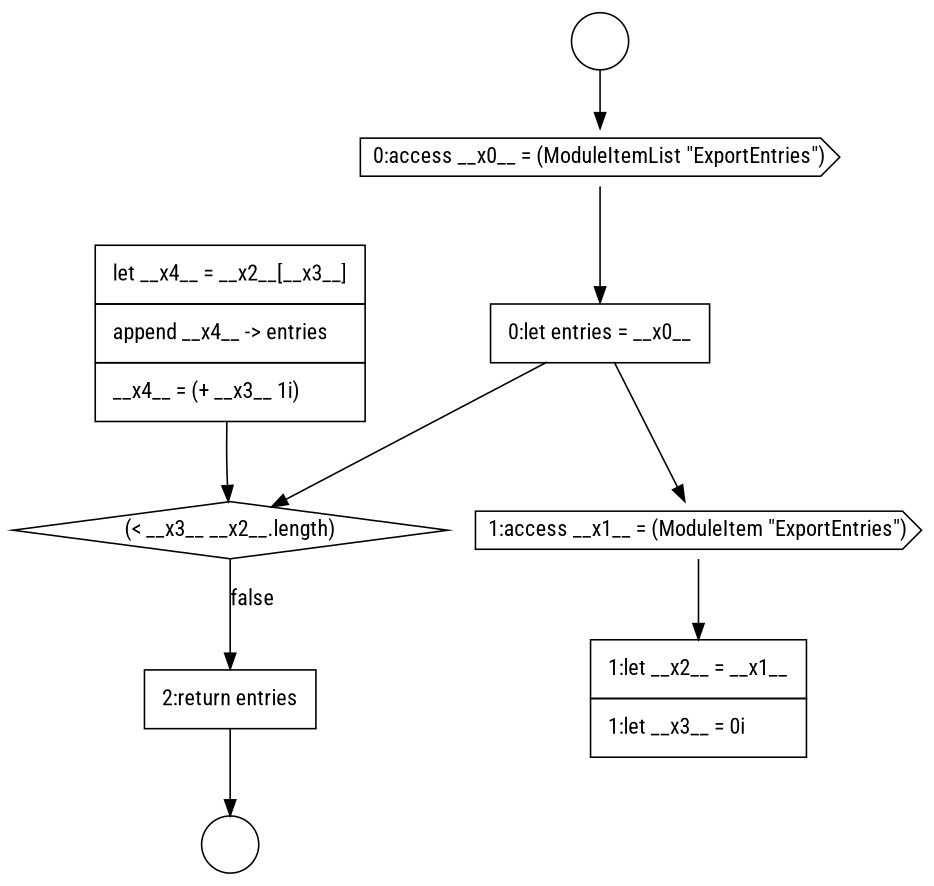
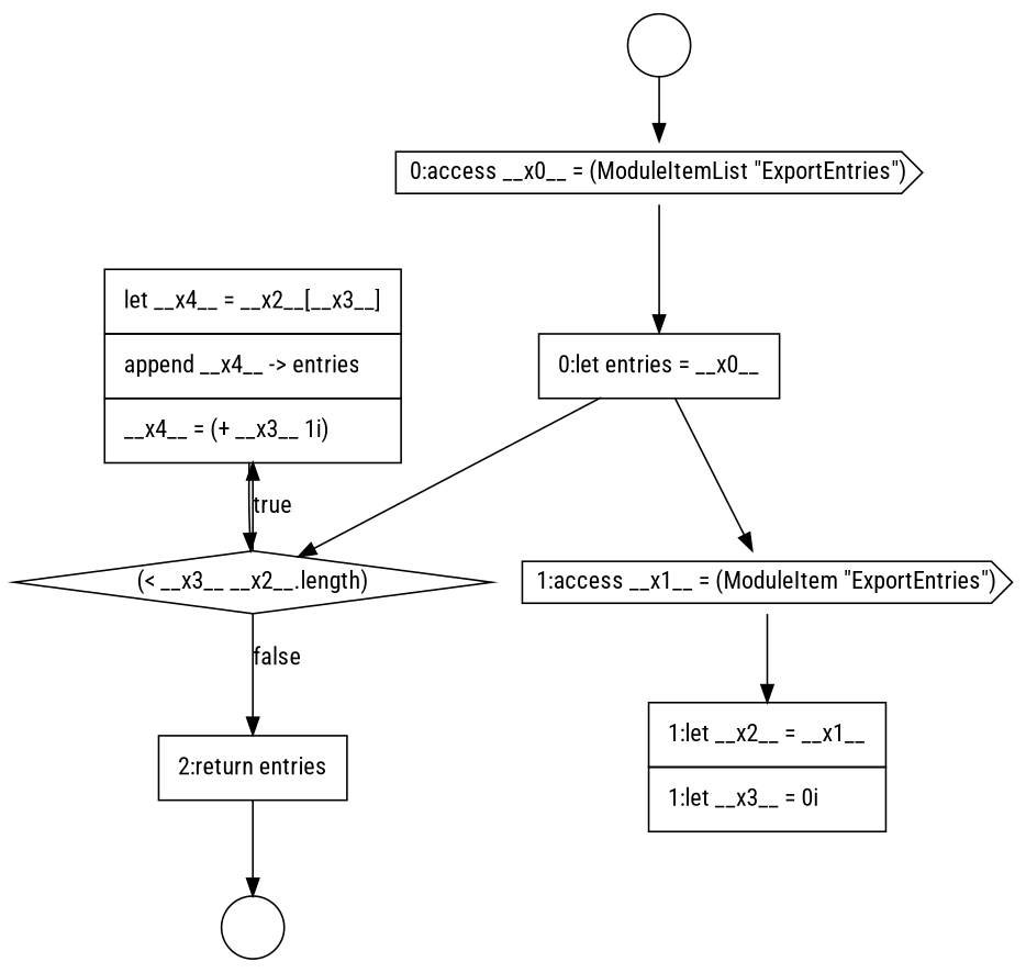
  digraph {
    fontname="Roboto Condensed"
    node [color=black fillcolor=white fontname="Roboto Condensed" shape=none style=filled]
    edge [color=black fontname="Roboto Condensed"]
    n1 [label=<<font color="black">     <table border="0" cellborder="1" cellspacing="0" cellpadding="10">       <tr><td align="left">let __x4__ = __x2__[__x3__]</td></tr>       <tr><td align="left">append __x4__ -&gt; entries</td></tr>       <tr><td align="left">__x4__ = (+ __x3__ 1i)</td></tr>     </table>   </font>> margin=0]
    n2 [label=<<font color="black">(&lt; __x3__ __x2__.length)</font>> shape=diamond]
    n3 [label=<<font color="black">     <table border="0" cellborder="1" cellspacing="0" cellpadding="10">       <tr><td align="left">2:return entries</td></tr>     </table>   </font>> margin=0]
    n4 [label=<<font color="black">0:access __x0__ = (ModuleItemList &quot;ExportEntries&quot;)</font>> shape=cds]
    n5 [label=<<font color="black">     <table border="0" cellborder="1" cellspacing="0" cellpadding="10">       <tr><td align="left">0:let entries = __x0__</td></tr>     </table>   </font>> margin=0]
    n6 [label=<<font color="black">1:access __x1__ = (ModuleItem &quot;ExportEntries&quot;)</font>> shape=cds]
    n7 [label=" " shape=circle]
    n8 [label=<<font color="black">     <table border="0" cellborder="1" cellspacing="0" cellpadding="10">       <tr><td align="left">1:let __x2__ = __x1__</td></tr>       <tr><td align="left">1:let __x3__ = 0i</td></tr>     </table>   </font>> margin=0]
    n9 [label=" " shape=circle]
    n1 -> n2
+   n2 -> n1 [label=<<font color="black">true</font>>]
    n2 -> n3 [label=<<font color="black">false</font>>]
    n3 -> n7
    n4 -> n5
    n5 -> n2
    n5 -> n6
    n6 -> n8
    n9 -> n4
  }
